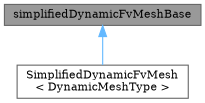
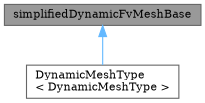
  digraph {
    fontname="DejaVu Serif"
    node [color=gray40 fontname="DejaVu Serif" fontsize=10 shape=box style=filled]
    n1 [fillcolor=grey60 fontcolor=black height=0.2 label=simplifiedDynamicFvMeshBase width=0.4]
-   n2 [fillcolor=white height=0.2 label="SimplifiedDynamicFvMesh\l\< DynamicMeshType \>" width=0.4]
+   n2 [fillcolor=white height=0.2 label="DynamicMeshType\l\< DynamicMeshType \>" width=0.4]
    n1 -> n2 [color=steelblue1 dir=back fontname="DejaVu Serif" fontsize=10 labelfontname=Helvetica labelfontsize=10 style=solid]
  }
